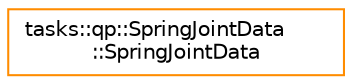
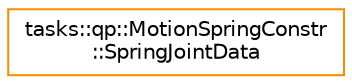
  digraph {
    rankdir=TB
-   n1 [color=darkorange fillcolor=white fontname=Helvetica fontsize=10 height=0.2 label="tasks::qp::SpringJointData\l::SpringJointData" shape=record style=filled width=0.4]
+   n1 [color=darkorange fillcolor=white fontname=Helvetica fontsize=10 height=0.2 label="tasks::qp::MotionSpringConstr\l::SpringJointData" shape=record style=filled width=0.4]
  }
